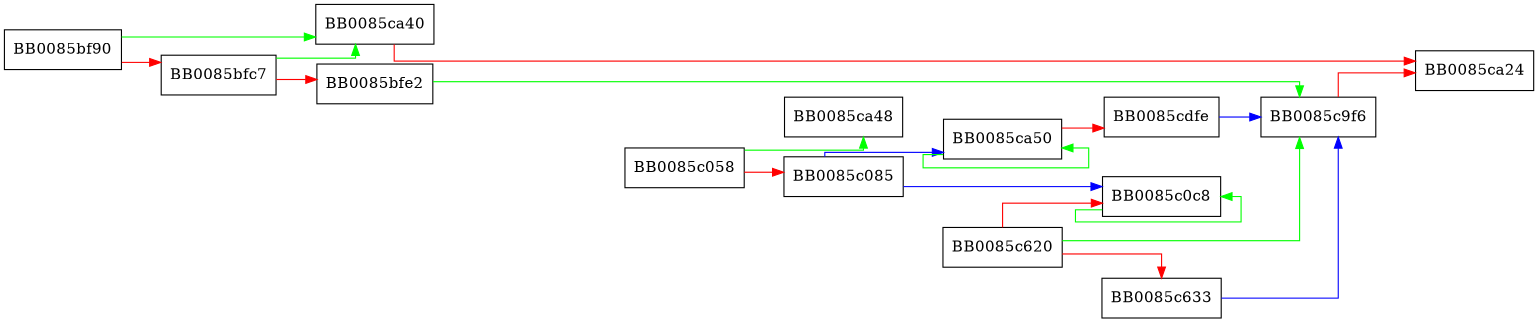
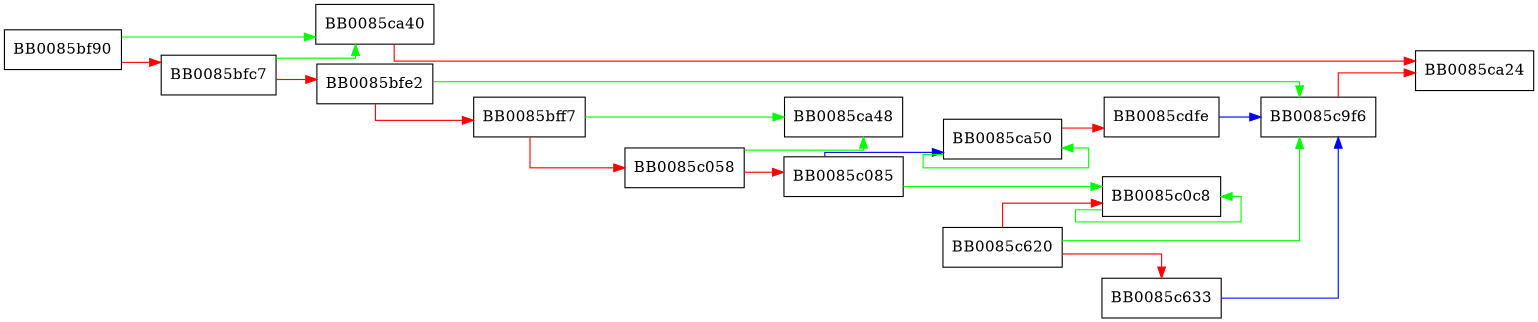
  digraph {
    rankdir=LR
    splines=ortho
    node [shape=box]
    edge [color=red]
    BB0085bf90
    BB0085ca40
    BB0085bfc7
    BB0085ca24
    BB0085bfe2
    BB0085c9f6
+   BB0085bff7
    BB0085ca48
    BB0085c058
    BB0085c085
    BB0085ca50
    BB0085cdfe
    BB0085c0c8
    BB0085c620
    BB0085c633
    BB0085bf90 -> BB0085ca40 [color=green]
    BB0085bf90 -> BB0085bfc7
    BB0085ca40 -> BB0085ca24
    BB0085bfc7 -> BB0085ca40 [color=green]
    BB0085bfc7 -> BB0085bfe2
    BB0085bfe2 -> BB0085c9f6 [color=green]
+   BB0085bfe2 -> BB0085bff7
    BB0085c9f6 -> BB0085ca24
+   BB0085bff7 -> BB0085ca48 [color=green]
+   BB0085bff7 -> BB0085c058
    BB0085c058 -> BB0085ca48 [color=green]
    BB0085c058 -> BB0085c085
    BB0085c085 -> BB0085ca50 [color=blue]
-   BB0085c085 -> BB0085c0c8 [color=blue]
+   BB0085c085 -> BB0085c0c8 [color=green]
    BB0085ca50 -> BB0085ca50 [color=green]
    BB0085ca50 -> BB0085cdfe
    BB0085cdfe -> BB0085c9f6 [color=blue]
    BB0085c0c8 -> BB0085c0c8 [color=green]
    BB0085c620 -> BB0085c9f6 [color=green]
    BB0085c620 -> BB0085c0c8
    BB0085c620 -> BB0085c633
    BB0085c633 -> BB0085c9f6 [color=blue]
  }
